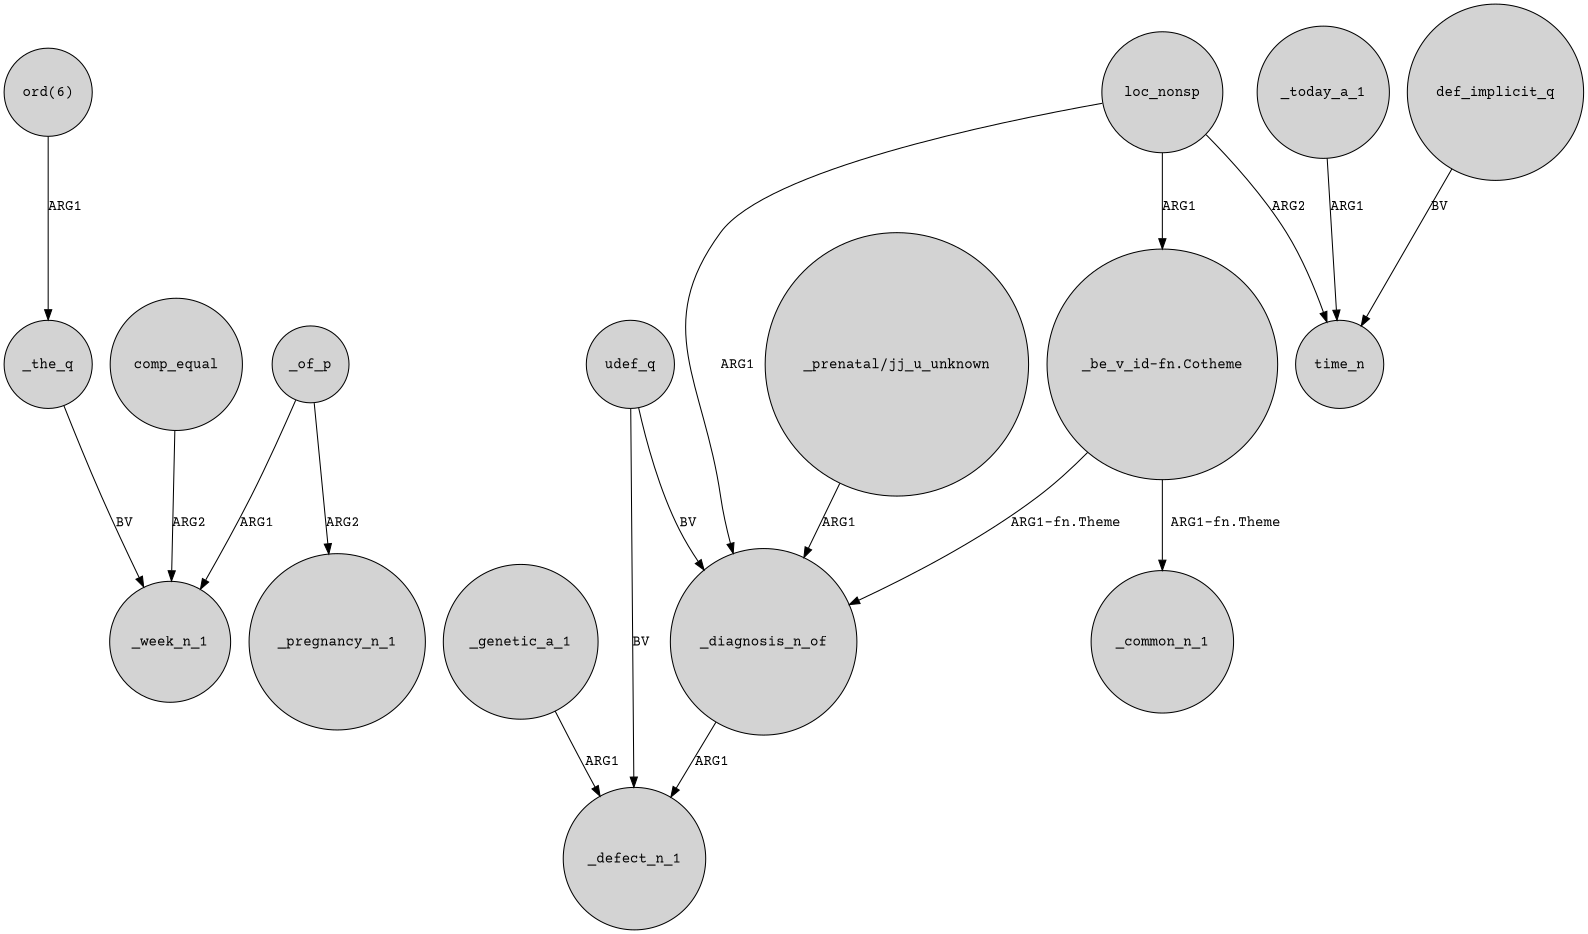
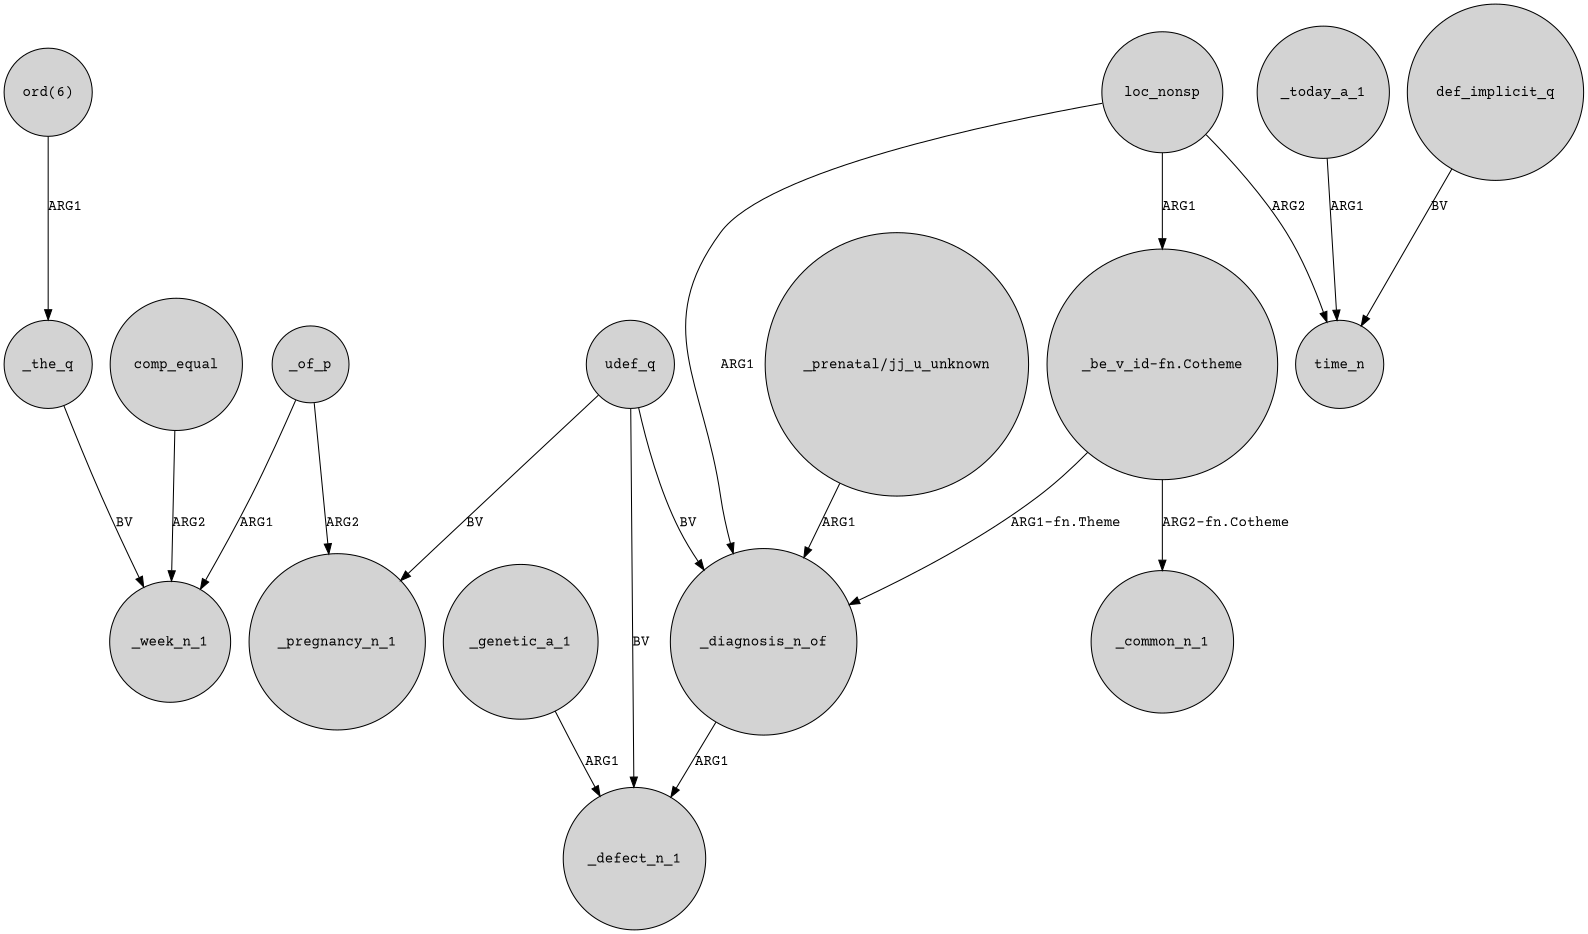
  digraph {
    fontname="Courier Prime"
    node [fontname="Courier Prime" shape=circle style=filled]
    edge [fontname="Courier Prime"]
    _the_q
    _week_n_1
    _genetic_a_1
    _defect_n_1
    _of_p
    _pregnancy_n_1
    udef_q
    _diagnosis_n_of
    "ord(6)"
    "_be_v_id-fn.Cotheme"
    _common_n_1
    loc_nonsp
    time_n
    comp_equal
    "_prenatal/jj_u_unknown"
    _today_a_1
    def_implicit_q
    _the_q -> _week_n_1 [label=BV]
    _genetic_a_1 -> _defect_n_1 [label=ARG1]
    _of_p -> _week_n_1 [label=ARG1]
    _of_p -> _pregnancy_n_1 [label=ARG2]
    udef_q -> _defect_n_1 [label=BV]
+   udef_q -> _pregnancy_n_1 [label=BV]
    udef_q -> _diagnosis_n_of [label=BV]
    _diagnosis_n_of -> _defect_n_1 [label=ARG1]
    "ord(6)" -> _the_q [label=ARG1]
    "_be_v_id-fn.Cotheme" -> _diagnosis_n_of [label="ARG1-fn.Theme"]
-   "_be_v_id-fn.Cotheme" -> _common_n_1 [label="ARG1-fn.Theme"]
+   "_be_v_id-fn.Cotheme" -> _common_n_1 [label="ARG2-fn.Cotheme"]
    loc_nonsp -> _diagnosis_n_of [label=ARG1]
    loc_nonsp -> "_be_v_id-fn.Cotheme" [label=ARG1]
    loc_nonsp -> time_n [label=ARG2]
    comp_equal -> _week_n_1 [label=ARG2]
    "_prenatal/jj_u_unknown" -> _diagnosis_n_of [label=ARG1]
    _today_a_1 -> time_n [label=ARG1]
    def_implicit_q -> time_n [label=BV]
  }
